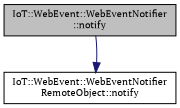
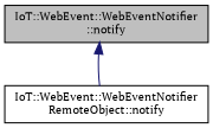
  digraph {
    rankdir=TB
    fontname="PT Serif"
    node [color=black fontname="PT Serif" fontsize=10 shape=record style=filled]
    n1 [fillcolor=grey75 fontcolor=black height=0.2 label="IoT::WebEvent::WebEventNotifier\l::notify" width=0.4]
    n2 [fillcolor=white height=0.2 label="IoT::WebEvent::WebEventNotifier\lRemoteObject::notify" width=0.4]
-   n2 -> n1 [color=midnightblue dir=back fontname="PT Serif" fontsize=10 labelfontname=Helvetica labelfontsize=10 style=solid]
+   n1 -> n2 [color=midnightblue dir=back fontname="PT Serif" fontsize=10 labelfontname=Helvetica labelfontsize=10 style=solid]
  }
